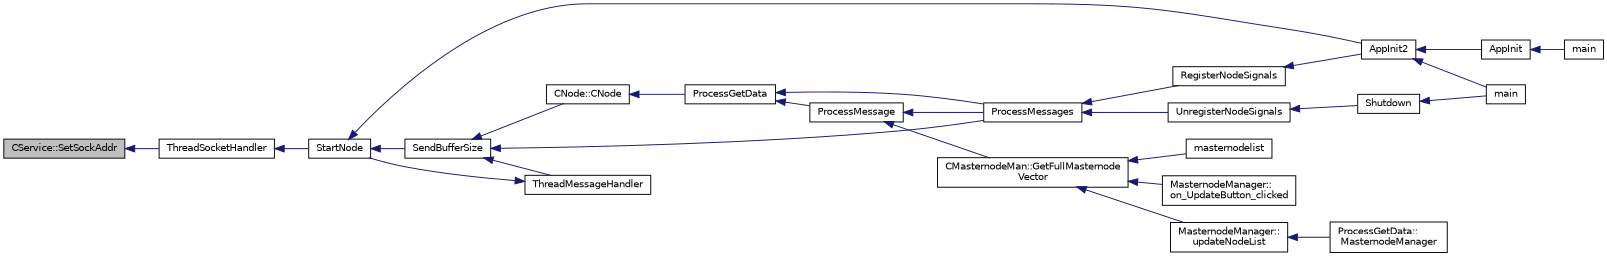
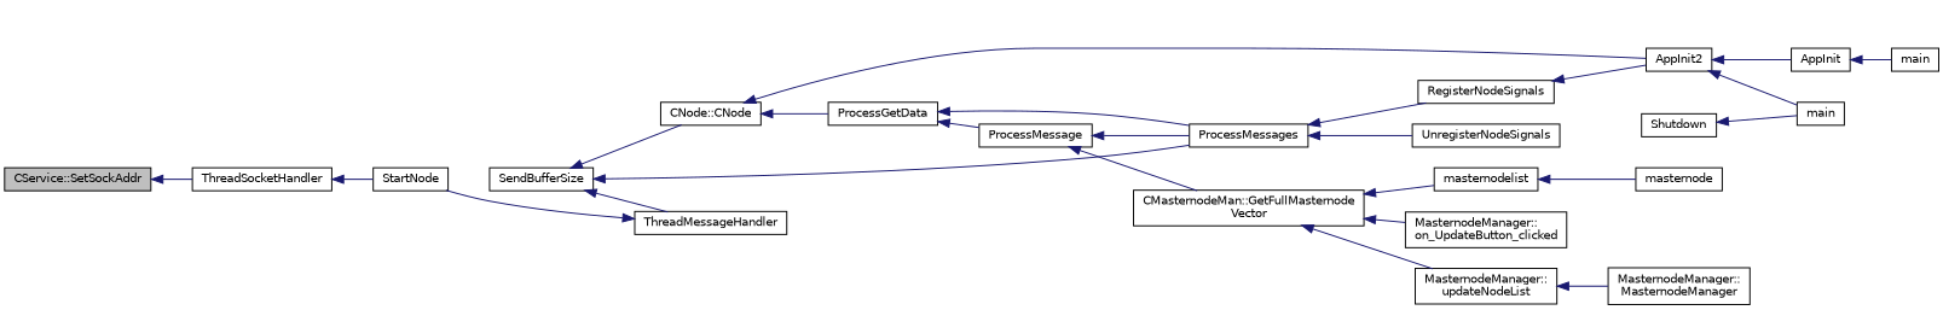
  digraph {
    rankdir=LR
    node [color=black fillcolor=white fontname=Helvetica fontsize=10 shape=record style=filled]
    edge [color=midnightblue dir=back fontname=Helvetica fontsize=10 labelfontname=Helvetica labelfontsize=10 style=solid]
    n1 [fillcolor=grey75 fontcolor=black height=0.2 label="CService::SetSockAddr" width=0.4]
    n2 [height=0.2 label=ThreadSocketHandler width=0.4]
    n3 [height=0.2 label=StartNode width=0.4]
    n4 [height=0.2 label=AppInit2 width=0.4]
    n5 [height=0.2 label=SendBufferSize width=0.4]
    n6 [height=0.2 label=AppInit width=0.4]
    n7 [height=0.2 label=main width=0.4]
    n8 [height=0.2 label=ProcessMessages width=0.4]
    n9 [height=0.2 label=ThreadMessageHandler width=0.4]
    n10 [height=0.2 label="CNode::CNode" width=0.4]
    n11 [height=0.2 label=main width=0.4]
    n12 [height=0.2 label=ProcessGetData width=0.4]
    n13 [height=0.2 label=ProcessMessage width=0.4]
    n14 [height=0.2 label=RegisterNodeSignals width=0.4]
    n15 [height=0.2 label=UnregisterNodeSignals width=0.4]
    n16 [height=0.2 label="CMasternodeMan::GetFullMasternode\lVector" width=0.4]
    n17 [height=0.2 label="MasternodeManager::\lupdateNodeList" width=0.4]
    n18 [height=0.2 label="MasternodeManager::\lon_UpdateButton_clicked" width=0.4]
    n19 [height=0.2 label=masternodelist width=0.4]
    n20 [height=0.2 label=Shutdown width=0.4]
-   n21 [height=0.2 label="ProcessGetData::\lMasternodeManager" width=0.4]
+   n21 [height=0.2 label="MasternodeManager::\lMasternodeManager" width=0.4]
+   n22 [height=0.2 label=masternode width=0.4]
    n1 -> n2
    n2 -> n3
-   n3 -> n4
-   n3 -> n5
+   n10 -> n4
    n4 -> n6
    n4 -> n7
    n5 -> n8
    n5 -> n9
    n5 -> n10
    n6 -> n11
    n8 -> n14
    n8 -> n15
    n9 -> n3
    n10 -> n12
    n12 -> n8
    n12 -> n13
    n13 -> n8
    n13 -> n16
    n14 -> n4
-   n15 -> n20
    n16 -> n17
    n16 -> n18
    n16 -> n19
    n17 -> n21
+   n19 -> n22
    n20 -> n7
  }
